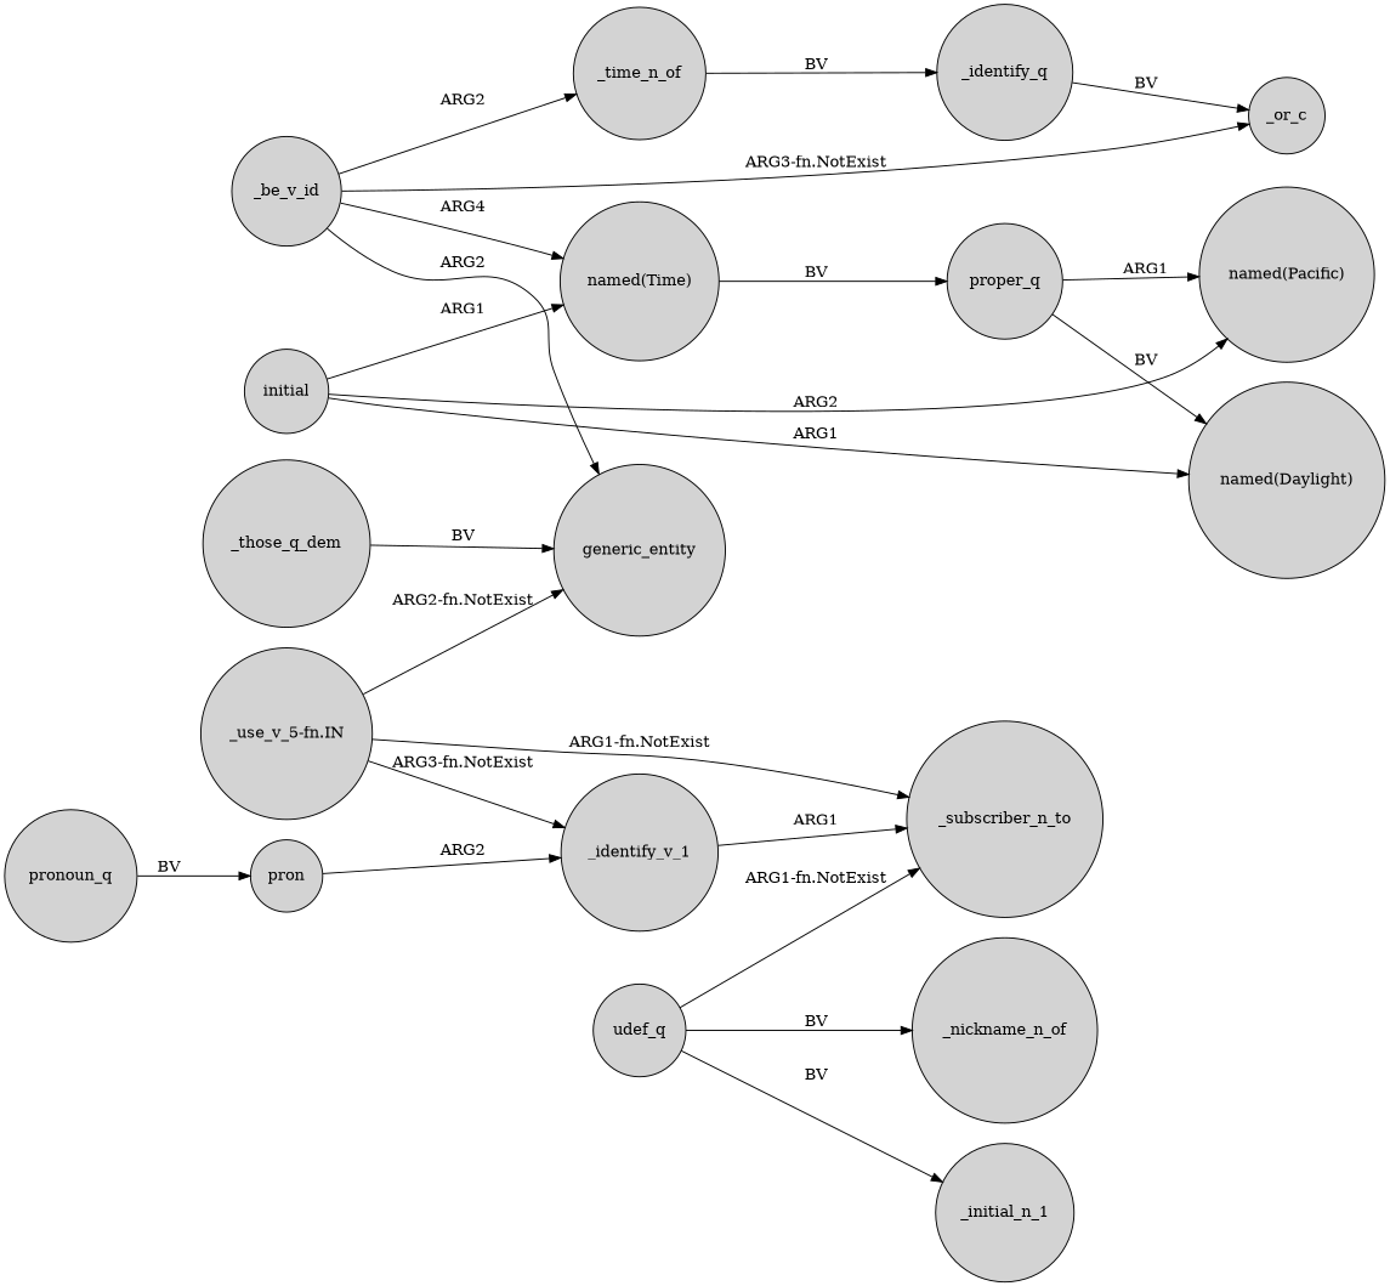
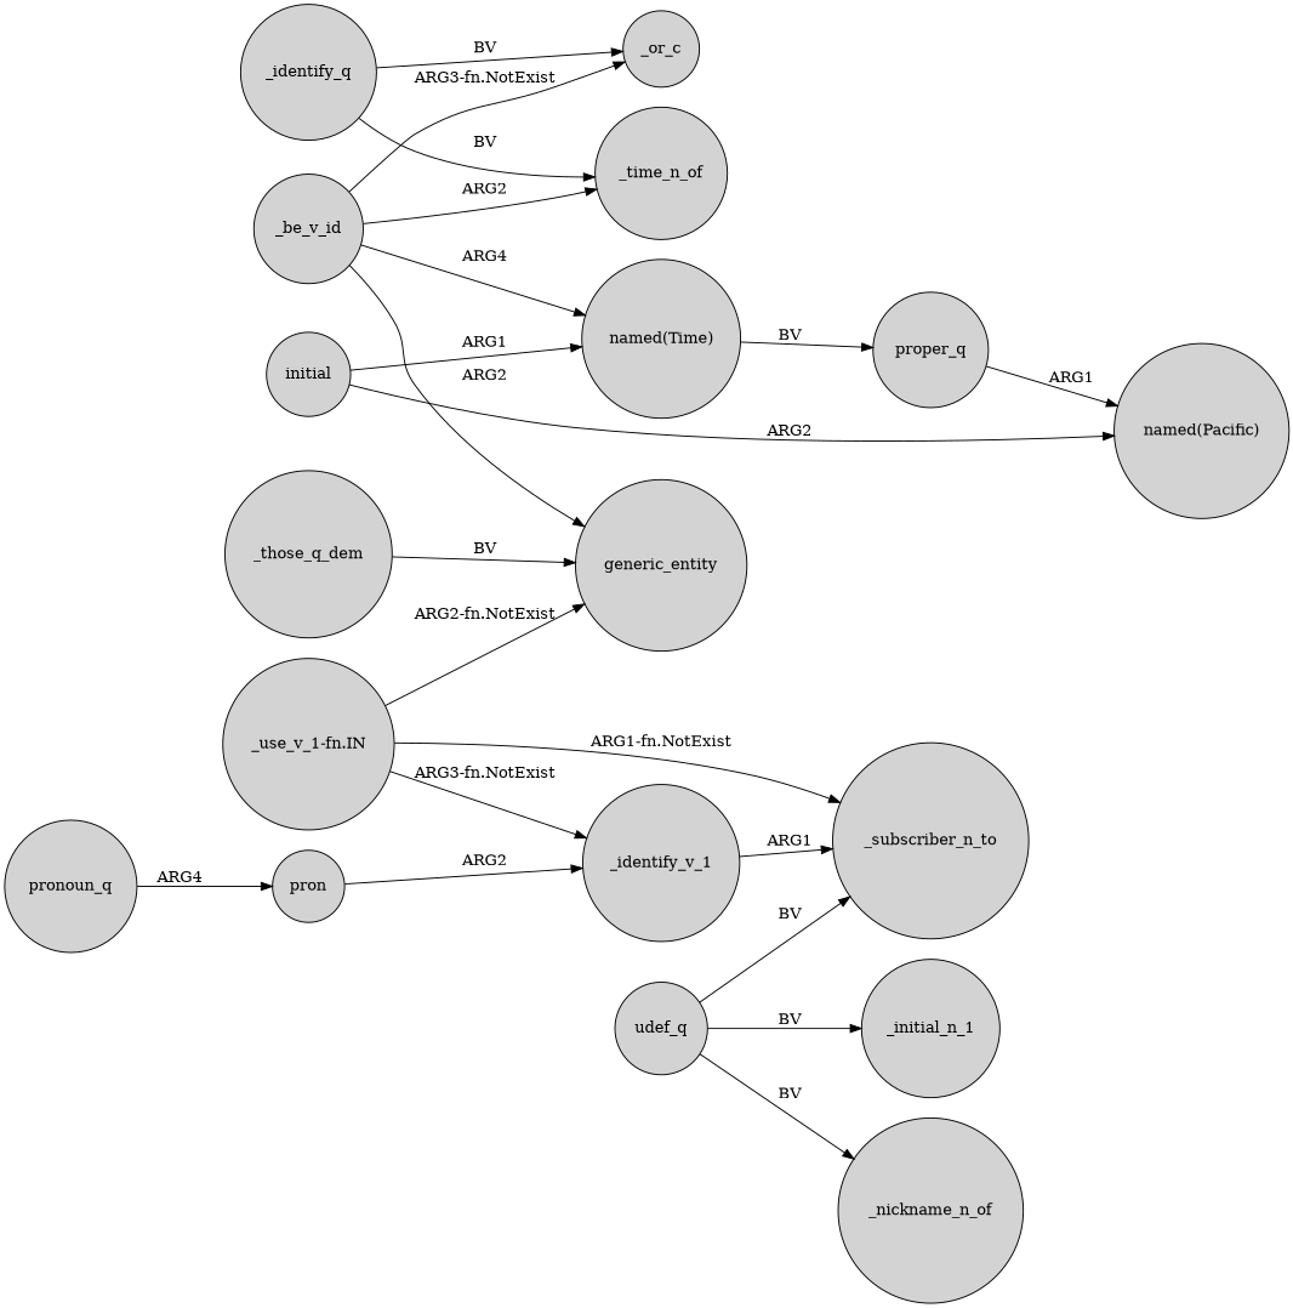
  digraph {
    rankdir=LR
    node [shape=circle style=filled]
    n1 [label=_identify_q]
    _or_c
    _time_n_of
    n4 [label=initial]
    "named(Time)"
    "named(Pacific)"
-   "named(Daylight)"
    proper_q
    udef_q
    _initial_n_1
    _nickname_n_of
    _subscriber_n_to
-   "_use_v_1-fn.IN" [label="_use_v_5-fn.IN"]
+   "_use_v_1-fn.IN"
    _identify_v_1
    generic_entity
    pron
    _be_v_id
    pronoun_q
    _those_q_dem
    n1 -> _or_c [label=BV]
-   _time_n_of -> n1 [label=BV]
+   n1 -> _time_n_of [label=BV]
    n4 -> "named(Time)" [label=ARG1]
    n4 -> "named(Pacific)" [label=ARG2]
-   n4 -> "named(Daylight)" [label=ARG1]
    "named(Time)" -> proper_q [label=BV]
    proper_q -> "named(Pacific)" [label=ARG1]
-   proper_q -> "named(Daylight)" [label=BV]
    udef_q -> _initial_n_1 [label=BV]
    udef_q -> _nickname_n_of [label=BV]
-   udef_q -> _subscriber_n_to [label="ARG1-fn.NotExist"]
+   udef_q -> _subscriber_n_to [label=BV]
    "_use_v_1-fn.IN" -> _subscriber_n_to [label="ARG1-fn.NotExist"]
    "_use_v_1-fn.IN" -> _identify_v_1 [label="ARG3-fn.NotExist"]
    "_use_v_1-fn.IN" -> generic_entity [label="ARG2-fn.NotExist"]
    _identify_v_1 -> _subscriber_n_to [label=ARG1]
    pron -> _identify_v_1 [label=ARG2]
    _be_v_id -> _or_c [label="ARG3-fn.NotExist"]
    _be_v_id -> _time_n_of [label=ARG2]
    _be_v_id -> "named(Time)" [label=ARG4]
    _be_v_id -> generic_entity [label=ARG2]
-   pronoun_q -> pron [label=BV]
+   pronoun_q -> pron [label=ARG4]
    _those_q_dem -> generic_entity [label=BV]
  }
